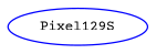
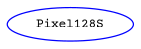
  digraph {
    rankdir=LR
    fontname="Courier Prime"
-   n1 [color=blue fillcolor=white fontname="Courier Prime" fontsize=10 height=0.2 label=Pixel129S shape=ellipse style=filled width=0.4]
+   n1 [color=blue fillcolor=white fontname="Courier Prime" fontsize=10 height=0.2 label=Pixel128S shape=ellipse style=filled width=0.4]
  }
